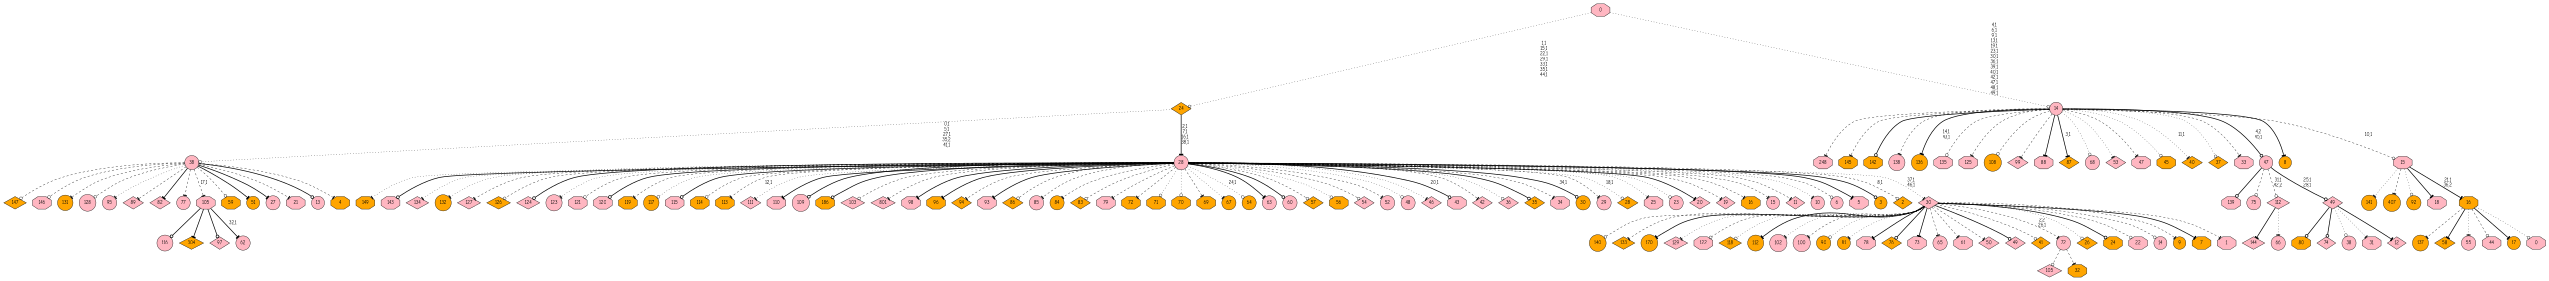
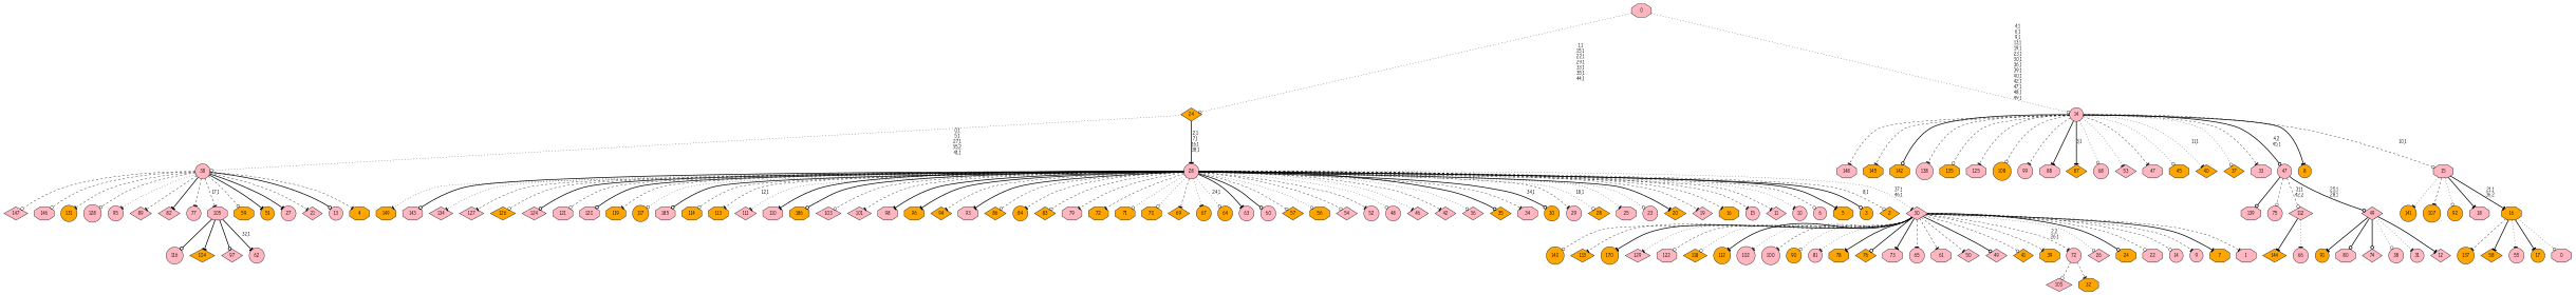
  digraph {
    fontname="Comic Neue"
    node [fillcolor=lightpink fontname="Comic Neue" shape=circle style=filled]
    edge [arrowhead=tee fontname="Comic Neue" style=dashed]
    n1 [fillcolor=orange label=149 shape=octagon]
-   n2 [label=248 shape=octagon]
-   n3 [fillcolor=orange label=147 shape=diamond]
+   n2 [label=148 shape=octagon]
+   n3 [label=147 shape=diamond]
    n4 [label=146 shape=octagon]
    n5 [fillcolor=orange label=145 shape=octagon]
-   n6 [label=144 shape=diamond]
+   n6 [fillcolor=orange label=144 shape=diamond]
    n7 [label=143 shape=octagon]
    n8 [fillcolor=orange label=142 shape=octagon]
    n9 [fillcolor=orange label=141]
    n10 [fillcolor=orange label=140]
    n11 [label=139 shape=octagon]
    n12 [label=138]
    n13 [fillcolor=orange label=137]
-   n14 [fillcolor=orange label=136]
-   n15 [label=135 shape=octagon]
+   n15 [fillcolor=orange label=135 shape=octagon]
    n16 [label=134 shape=diamond]
    n17 [fillcolor=orange label=133 shape=diamond]
-   n18 [fillcolor=orange label=132]
    n19 [fillcolor=orange label=131]
    n20 [fillcolor=orange label=170]
    n21 [label=129 shape=diamond]
    n22 [label=128]
    n23 [label=127 shape=diamond]
    n24 [fillcolor=orange label=126 shape=diamond]
    n25 [label=125 shape=octagon]
    n26 [label=124 shape=diamond]
-   n27 [label=123]
    n28 [label=122 shape=octagon]
    n29 [label=121 shape=octagon]
    n30 [label=120 shape=octagon]
    n31 [fillcolor=orange label=119 shape=octagon]
    n32 [fillcolor=orange label=118 shape=diamond]
    n33 [fillcolor=orange label=117]
    n34 [label=116]
-   n35 [label=115 shape=octagon]
+   n35 [label=185 shape=octagon]
    n36 [fillcolor=orange label=114 shape=octagon]
    n37 [fillcolor=orange label=113 shape=octagon]
    n38 [fillcolor=orange label=112]
    n39 [label=111 shape=diamond]
    n40 [label=110 shape=octagon]
-   n41 [label=109]
    n42 [fillcolor=orange label=108]
-   n43 [fillcolor=orange label=407]
+   n43 [fillcolor=orange label=107]
    n44 [fillcolor=orange label=186 shape=octagon]
    n45 [label=105 shape=diamond]
-   n46 [fillcolor=orange label=304 shape=diamond]
+   n46 [fillcolor=orange label=104 shape=diamond]
    n47 [label=103 shape=diamond]
    n48 [label=102]
-   n49 [label=801 shape=diamond]
+   n49 [label=101 shape=diamond]
    n50 [label=100]
-   n51 [label=99 shape=diamond]
+   n51 [label=99]
    n52 [label=98 shape=octagon]
    n53 [label=97 shape=diamond]
    n54 [fillcolor=orange label=96 shape=octagon]
    n55 [label=95]
    n56 [fillcolor=orange label=94 shape=diamond]
    n57 [label=93 shape=octagon]
    n58 [fillcolor=orange label=92]
+   n59 [fillcolor=orange label=91]
    n60 [fillcolor=orange label=90]
    n61 [label=89 shape=diamond]
    n62 [label=88 shape=octagon]
    n63 [fillcolor=orange label=87 shape=diamond]
    n64 [fillcolor=orange label=86 shape=diamond]
-   n65 [label=85]
    n66 [fillcolor=orange label=84]
    n67 [fillcolor=orange label=83 shape=diamond]
    n68 [label=82 shape=diamond]
-   n69 [fillcolor=orange label=81]
-   n70 [fillcolor=orange label=80 shape=octagon]
+   n69 [label=81]
+   n70 [label=80 shape=octagon]
    n71 [label=79 shape=octagon]
-   n72 [label=78 shape=octagon]
+   n72 [fillcolor=orange label=78 shape=octagon]
    n73 [label=77]
    n74 [fillcolor=orange label=76 shape=diamond]
    n75 [label=75]
    n76 [label=74 shape=diamond]
    n77 [label=73 shape=octagon]
    n78 [fillcolor=orange label=72 shape=octagon]
    n79 [fillcolor=orange label=71 shape=octagon]
    n80 [fillcolor=orange label=70 shape=octagon]
-   n81 [fillcolor=orange label=69 shape=octagon]
+   n81 [fillcolor=orange label=69 shape=diamond]
    n82 [label=68]
    n83 [fillcolor=orange label=67]
    n84 [label=66]
    112 [shape=diamond]
    n86 [label=65]
    n87 [fillcolor=orange label=64]
    n88 [label=63]
    n89 [label=62]
    105 [shape=octagon]
    n91 [label=61 shape=octagon]
    n92 [label=60]
    n93 [fillcolor=orange label=59 shape=octagon]
    n94 [fillcolor=orange label=58 shape=diamond]
    n95 [fillcolor=orange label=57 shape=diamond]
    n96 [fillcolor=orange label=56 shape=octagon]
    n97 [label=55]
    n98 [label=54 shape=diamond]
    n99 [label=53 shape=diamond]
    n100 [label=52]
    n101 [fillcolor=orange label=51]
    n102 [label=50 shape=diamond]
    n103 [label=49 shape=diamond]
    n104 [label=48]
    n105 [label=47 shape=octagon]
    n106 [label=46 shape=diamond]
    n107 [fillcolor=orange label=45 shape=octagon]
-   n108 [label=44 shape=octagon]
-   n109 [label=43 shape=octagon]
    n110 [label=42 shape=diamond]
    n111 [fillcolor=orange label=41 shape=diamond]
    n112 [fillcolor=orange label=40 shape=diamond]
+   n113 [fillcolor=orange label=39 shape=octagon]
    n114 [label=38]
    n115 [fillcolor=orange label=37 shape=diamond]
    n116 [label=36 shape=diamond]
    n117 [fillcolor=orange label=35 shape=diamond]
    n118 [label=34 shape=octagon]
    n119 [label=33 shape=octagon]
    n120 [fillcolor=orange label=32 shape=octagon]
    72
-   n122 [label=31 shape=octagon]
+   n122 [label=31]
    n123 [fillcolor=orange label=30]
    n124 [label=29]
    n125 [fillcolor=orange label=28 shape=diamond]
    n126 [label=27]
-   n127 [fillcolor=orange label=26 shape=diamond]
+   n127 [label=26 shape=diamond]
    n128 [label=25 shape=octagon]
    n129 [fillcolor=orange label=24 shape=octagon]
    n130 [label=23]
    n131 [label=22 shape=octagon]
-   n132 [label=21 shape=octagon]
-   n133 [label=20 shape=diamond]
+   n132 [label=21 shape=diamond]
+   n133 [fillcolor=orange label=20 shape=diamond]
    n134 [label=19 shape=diamond]
    n135 [label=18 shape=octagon]
    n136 [fillcolor=orange label=17]
    n137 [fillcolor=orange label=16 shape=octagon]
    n138 [label=15]
    n139 [label=14]
    n140 [label=13]
    n141 [label=12 shape=diamond]
    49 [shape=diamond]
    47
    n144 [label=11 shape=diamond]
    n145 [label=10]
-   n146 [fillcolor=orange label=9]
+   n146 [label=9]
    n147 [fillcolor=orange label=8]
    n148 [fillcolor=orange label=7 shape=octagon]
    n149 [label=6]
-   n150 [label=5 shape=octagon]
+   n150 [fillcolor=orange label=5 shape=octagon]
    n151 [fillcolor=orange label=4 shape=octagon]
    38
    n153 [fillcolor=orange label=3]
    n154 [fillcolor=orange label=2 shape=diamond]
    n155 [label=1 shape=octagon]
    30 [shape=diamond]
    28
    24 [fillcolor=orange shape=diamond]
    n159 [label=0 shape=octagon]
    16 [fillcolor=orange shape=octagon]
    15 [shape=octagon]
    14
    0 [shape=octagon]
    112 -> n6 [style=bold]
    112 -> n84 [style=dotted]
    105 -> n34 [arrowhead=odot style=bold]
    105 -> n46 [style=bold]
    105 -> n53 [arrowhead=odot style=bold]
    105 -> n89 [label="32,1" style=bold]
    72 -> n45 [arrowhead=odot]
    72 -> n120
+   49 -> n59 [style=bold]
    49 -> n70 [arrowhead=odot style=bold]
    49 -> n76 [arrowhead=odot style=bold]
    49 -> n114 [arrowhead=odot style=dotted]
    49 -> n122 [style=dotted]
    49 -> n141 [style=bold]
    47 -> n11 [arrowhead=odot style=bold]
    47 -> n75 [arrowhead=odot]
    47 -> 112 [arrowhead=odot label="31,1\n42,2"]
    47 -> 49 [arrowhead=odot label="25,1\n28,1" style=bold]
    38 -> n3 [arrowhead=odot]
    38 -> n4 [arrowhead=odot]
    38 -> n19
    38 -> n22 [arrowhead=odot]
    38 -> n55 [style=dotted]
    38 -> n61
    38 -> n68 [style=bold]
    38 -> n73
    38 -> 105 [label="17,1"]
    38 -> n93 [arrowhead=odot]
    38 -> n101 [style=bold]
    38 -> n126 [style=bold]
    38 -> n132
    38 -> n140 [arrowhead=odot style=bold]
    38 -> n151
    30 -> n10 [arrowhead=odot]
    30 -> n17
    30 -> n20 [style=bold]
    30 -> n21 [style=dotted]
    30 -> n28 [arrowhead=odot]
    30 -> n32 [arrowhead=odot style=dotted]
    30 -> n38 [style=bold]
    30 -> n48 [style=dotted]
    30 -> n50
    30 -> n60 [arrowhead=odot style=dotted]
    30 -> n69 [style=dotted]
    30 -> n72 [style=bold]
    30 -> n74 [arrowhead=odot style=bold]
    30 -> n77 [style=bold]
    30 -> n86
    30 -> n91
    30 -> n102
    30 -> n103 [arrowhead=odot style=bold]
    30 -> n111 [arrowhead=odot]
+   30 -> n113
    30 -> 72 [label="2,2\n26,1"]
    30 -> n127 [arrowhead=odot style=dotted]
    30 -> n129 [arrowhead=odot style=bold]
    30 -> n131 [arrowhead=odot]
    30 -> n139 [arrowhead=odot]
    30 -> n146
    30 -> n148 [style=bold]
    30 -> n155
    28 -> n1 [style=dotted]
    28 -> n7 [arrowhead=odot style=bold]
    28 -> n16 [style=dotted]
-   28 -> n18 [style=dotted]
    28 -> n23
    28 -> n24 [arrowhead=odot]
    28 -> n26 [arrowhead=odot style=bold]
-   28 -> n27 [style=dotted]
    28 -> n29 [arrowhead=odot]
    28 -> n30 [arrowhead=odot style=bold]
    28 -> n31
    28 -> n33 [arrowhead=odot style=dotted]
    28 -> n35 [arrowhead=odot style=bold]
    28 -> n36 [arrowhead=odot]
    28 -> n37 [label="12,1"]
    28 -> n39 [style=dotted]
    28 -> n40 [style=bold]
-   28 -> n41 [arrowhead=odot style=bold]
    28 -> n44 [arrowhead=odot style=bold]
    28 -> n47 [arrowhead=odot]
    28 -> n49
    28 -> n52 [style=bold]
    28 -> n54 [style=bold]
    28 -> n56
    28 -> n57 [style=bold]
    28 -> n64 [arrowhead=odot]
-   28 -> n65
    28 -> n66
    28 -> n67 [arrowhead=odot]
    28 -> n71
    28 -> n78
    28 -> n79 [arrowhead=odot style=dotted]
    28 -> n80 [arrowhead=odot style=dotted]
    28 -> n81
    28 -> n83 [style=dotted]
    28 -> n87 [arrowhead=odot label="24,1" style=dotted]
    28 -> n88 [style=bold]
    28 -> n92 [arrowhead=odot style=bold]
    28 -> n95 [arrowhead=odot]
    28 -> n96 [arrowhead=odot style=dotted]
    28 -> n98 [arrowhead=odot]
    28 -> n100
    28 -> n104 [arrowhead=odot style=dotted]
    28 -> n106 [style=dotted]
-   28 -> n109 [arrowhead=odot label="20,1" style=bold]
    28 -> n110
    28 -> n116 [arrowhead=odot style=dotted]
    28 -> n117 [arrowhead=odot style=bold]
    28 -> n118
    28 -> n123 [arrowhead=odot label="34,1" style=bold]
    28 -> n124
    28 -> n125 [arrowhead=odot label="18,1" style=dotted]
    28 -> n128 [style=dotted]
    28 -> n130 [arrowhead=odot style=dotted]
    28 -> n133 [style=bold]
    28 -> n134
    28 -> n137
    28 -> n138
    28 -> n144
    28 -> n145 [style=dotted]
    28 -> n149 [arrowhead=odot]
    28 -> n150 [style=bold]
    28 -> n153 [arrowhead=odot style=bold]
    28 -> n154 [arrowhead=odot label="8,1"]
    28 -> 30 [label="37,1\n46,1" style=dotted]
    24 -> 38 [arrowhead=odot label="0,1\n5,1\n27,1\n35,2\n41,1" style=dotted]
    24 -> 28 [label="2,1\n7,1\n16,1\n38,1" style=bold]
    16 -> n13
    16 -> n94 [style=bold]
    16 -> n97 [style=dotted]
-   16 -> n108 [arrowhead=odot]
    16 -> n136 [style=bold]
    16 -> n159 [arrowhead=odot style=dotted]
    15 -> n9 [style=dotted]
    15 -> n43
    15 -> n58 [arrowhead=odot style=dotted]
    15 -> n135 [style=bold]
    15 -> 16 [label="21,1\n36,2" style=bold]
    14 -> n2
    14 -> n5
    14 -> n8 [arrowhead=odot style=bold]
    14 -> n12
-   14 -> n14 [label="14,1\n43,1" style=bold]
    14 -> n15 [arrowhead=odot]
    14 -> n25
    14 -> n42 [arrowhead=odot]
    14 -> n51
    14 -> n62 [style=bold]
    14 -> n63 [label="3,1" style=bold]
    14 -> n82 [arrowhead=odot style=dotted]
    14 -> n99 [style=dotted]
    14 -> n105
    14 -> n107 [arrowhead=odot style=dotted]
    14 -> n112 [label="11,1" style=dotted]
    14 -> n115 [arrowhead=odot style=dotted]
    14 -> n119
    14 -> 47 [arrowhead=odot label="4,2\n45,1" style=bold]
    14 -> n147 [style=bold]
    14 -> 15 [arrowhead=odot label="10,1"]
    0 -> 24 [arrowhead=odot label="1,1\n15,1\n22,1\n29,1\n33,1\n35,1\n44,1" style=dotted]
    0 -> 14 [arrowhead=odot label="4,1\n6,1\n9,1\n13,1\n19,1\n23,1\n30,1\n36,1\n39,1\n40,1\n42,1\n47,1\n48,1\n49,1" style=dotted]
  }
